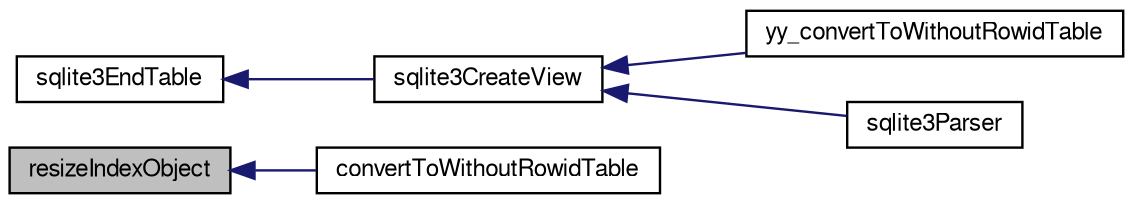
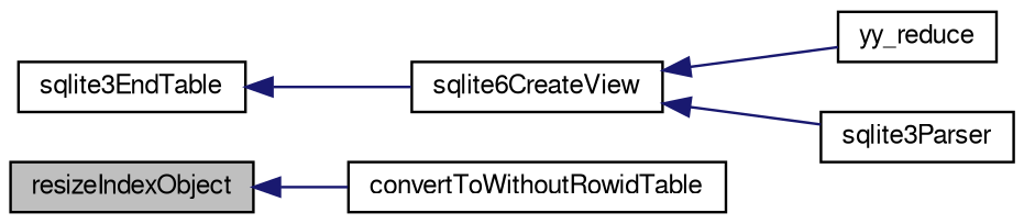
  digraph {
    rankdir=LR
    node [color=black fillcolor=white fontname=FreeSans fontsize=10 shape=record style=filled]
    edge [color=midnightblue dir=back fontname=FreeSans fontsize=10 labelfontname=FreeSans labelfontsize=10 style=solid]
    n1 [fillcolor=grey75 fontcolor=black height=0.2 label=resizeIndexObject width=0.4]
    n2 [height=0.2 label=convertToWithoutRowidTable width=0.4]
    n3 [height=0.2 label=sqlite3EndTable width=0.4]
-   n4 [height=0.2 label=sqlite3CreateView width=0.4]
-   n5 [height=0.2 label=yy_convertToWithoutRowidTable width=0.4]
+   n4 [height=0.2 label=sqlite6CreateView width=0.4]
+   n5 [height=0.2 label=yy_reduce width=0.4]
    n6 [height=0.2 label=sqlite3Parser width=0.4]
    n1 -> n2
    n3 -> n4
    n4 -> n5
    n4 -> n6
  }
